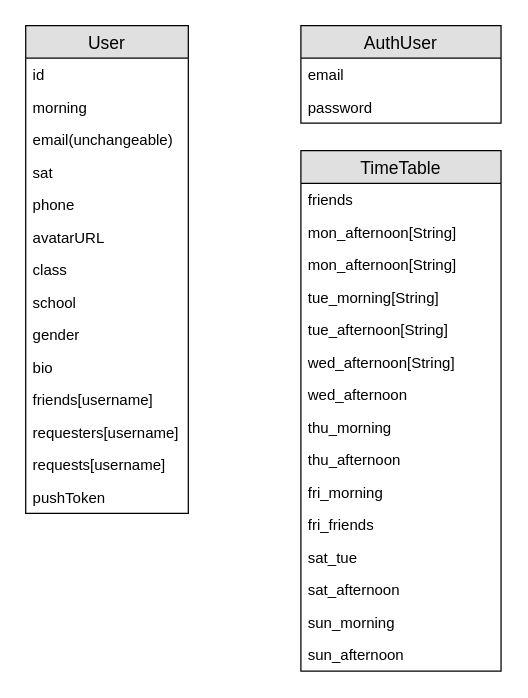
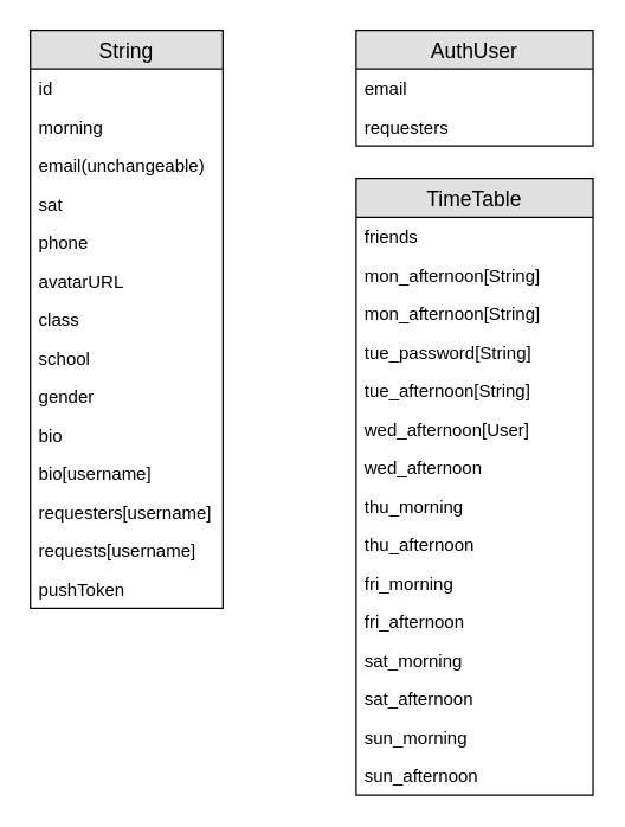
  <mxCell id="0" />
  <mxCell id="1" parent="0" />
- <mxCell id="2" value="User" style="swimlane;fontStyle=0;childLayout=stackLayout;horizontal=1;startSize=26;fillColor=#e0e0e0;horizontalStack=0;resizeParent=1;resizeParentMax=0;resizeLast=0;collapsible=1;marginBottom=0;swimlaneFillColor=#ffffff;align=center;fontSize=14;" parent="1" vertex="1"><mxGeometry x="20" y="20" width="130" height="390" as="geometry" /></mxCell>
+ <mxCell id="2" value="String" style="swimlane;fontStyle=0;childLayout=stackLayout;horizontal=1;startSize=26;fillColor=#e0e0e0;horizontalStack=0;resizeParent=1;resizeParentMax=0;resizeLast=0;collapsible=1;marginBottom=0;swimlaneFillColor=#ffffff;align=center;fontSize=14;" parent="1" vertex="1"><mxGeometry x="20" y="20" width="130" height="390" as="geometry" /></mxCell>
  <mxCell id="3" value="id" style="text;strokeColor=none;fillColor=none;spacingLeft=4;spacingRight=4;overflow=hidden;rotatable=0;points=[[0,0.5],[1,0.5]];portConstraint=eastwest;fontSize=12;" parent="2" vertex="1"><mxGeometry y="26" width="130" height="26" as="geometry" /></mxCell>
  <mxCell id="4" value="morning&#10;" style="text;strokeColor=none;fillColor=none;spacingLeft=4;spacingRight=4;overflow=hidden;rotatable=0;points=[[0,0.5],[1,0.5]];portConstraint=eastwest;fontSize=12;" parent="2" vertex="1"><mxGeometry y="52" width="130" height="26" as="geometry" /></mxCell>
  <mxCell id="5" value="email(unchangeable)" style="text;strokeColor=none;fillColor=none;spacingLeft=4;spacingRight=4;overflow=hidden;rotatable=0;points=[[0,0.5],[1,0.5]];portConstraint=eastwest;fontSize=12;" parent="2" vertex="1"><mxGeometry y="78" width="130" height="26" as="geometry" /></mxCell>
  <mxCell id="6" value="sat" style="text;strokeColor=none;fillColor=none;spacingLeft=4;spacingRight=4;overflow=hidden;rotatable=0;points=[[0,0.5],[1,0.5]];portConstraint=eastwest;fontSize=12;" parent="2" vertex="1"><mxGeometry y="104" width="130" height="26" as="geometry" /></mxCell>
  <mxCell id="7" value="phone&#10;" style="text;strokeColor=none;fillColor=none;spacingLeft=4;spacingRight=4;overflow=hidden;rotatable=0;points=[[0,0.5],[1,0.5]];portConstraint=eastwest;fontSize=12;" parent="2" vertex="1"><mxGeometry y="130" width="130" height="26" as="geometry" /></mxCell>
  <mxCell id="8" value="avatarURL&#10;" style="text;strokeColor=none;fillColor=none;spacingLeft=4;spacingRight=4;overflow=hidden;rotatable=0;points=[[0,0.5],[1,0.5]];portConstraint=eastwest;fontSize=12;" parent="2" vertex="1"><mxGeometry y="156" width="130" height="26" as="geometry" /></mxCell>
  <mxCell id="9" value="class" style="text;strokeColor=none;fillColor=none;spacingLeft=4;spacingRight=4;overflow=hidden;rotatable=0;points=[[0,0.5],[1,0.5]];portConstraint=eastwest;fontSize=12;" parent="2" vertex="1"><mxGeometry y="182" width="130" height="26" as="geometry" /></mxCell>
  <mxCell id="10" value="school&#10;" style="text;strokeColor=none;fillColor=none;spacingLeft=4;spacingRight=4;overflow=hidden;rotatable=0;points=[[0,0.5],[1,0.5]];portConstraint=eastwest;fontSize=12;" parent="2" vertex="1"><mxGeometry y="208" width="130" height="26" as="geometry" /></mxCell>
  <mxCell id="11" value="gender" style="text;strokeColor=none;fillColor=none;spacingLeft=4;spacingRight=4;overflow=hidden;rotatable=0;points=[[0,0.5],[1,0.5]];portConstraint=eastwest;fontSize=12;" parent="2" vertex="1"><mxGeometry y="234" width="130" height="26" as="geometry" /></mxCell>
  <mxCell id="12" value="bio" style="text;strokeColor=none;fillColor=none;spacingLeft=4;spacingRight=4;overflow=hidden;rotatable=0;points=[[0,0.5],[1,0.5]];portConstraint=eastwest;fontSize=12;" parent="2" vertex="1"><mxGeometry y="260" width="130" height="26" as="geometry" /></mxCell>
- <mxCell id="13" value="friends[username]" style="text;strokeColor=none;fillColor=none;spacingLeft=4;spacingRight=4;overflow=hidden;rotatable=0;points=[[0,0.5],[1,0.5]];portConstraint=eastwest;fontSize=12;" parent="2" vertex="1"><mxGeometry y="286" width="130" height="26" as="geometry" /></mxCell>
+ <mxCell id="13" value="bio[username]" style="text;strokeColor=none;fillColor=none;spacingLeft=4;spacingRight=4;overflow=hidden;rotatable=0;points=[[0,0.5],[1,0.5]];portConstraint=eastwest;fontSize=12;" parent="2" vertex="1"><mxGeometry y="286" width="130" height="26" as="geometry" /></mxCell>
  <mxCell id="14" value="requesters[username]" style="text;strokeColor=none;fillColor=none;spacingLeft=4;spacingRight=4;overflow=hidden;rotatable=0;points=[[0,0.5],[1,0.5]];portConstraint=eastwest;fontSize=12;" parent="2" vertex="1"><mxGeometry y="312" width="130" height="26" as="geometry" /></mxCell>
  <mxCell id="15" value="requests[username]" style="text;strokeColor=none;fillColor=none;spacingLeft=4;spacingRight=4;overflow=hidden;rotatable=0;points=[[0,0.5],[1,0.5]];portConstraint=eastwest;fontSize=12;" parent="2" vertex="1"><mxGeometry y="338" width="130" height="26" as="geometry" /></mxCell>
  <mxCell id="16" value="pushToken" style="text;strokeColor=none;fillColor=none;spacingLeft=4;spacingRight=4;overflow=hidden;rotatable=0;points=[[0,0.5],[1,0.5]];portConstraint=eastwest;fontSize=12;" parent="2" vertex="1"><mxGeometry y="364" width="130" height="26" as="geometry" /></mxCell>
  <mxCell id="17" value="AuthUser" style="swimlane;fontStyle=0;childLayout=stackLayout;horizontal=1;startSize=26;fillColor=#e0e0e0;horizontalStack=0;resizeParent=1;resizeParentMax=0;resizeLast=0;collapsible=1;marginBottom=0;swimlaneFillColor=#ffffff;align=center;fontSize=14;" parent="1" vertex="1"><mxGeometry x="240" y="20" width="160" height="78" as="geometry" /></mxCell>
  <mxCell id="18" value="email" style="text;strokeColor=none;fillColor=none;spacingLeft=4;spacingRight=4;overflow=hidden;rotatable=0;points=[[0,0.5],[1,0.5]];portConstraint=eastwest;fontSize=12;" parent="17" vertex="1"><mxGeometry y="26" width="160" height="26" as="geometry" /></mxCell>
- <mxCell id="19" value="password" style="text;strokeColor=none;fillColor=none;spacingLeft=4;spacingRight=4;overflow=hidden;rotatable=0;points=[[0,0.5],[1,0.5]];portConstraint=eastwest;fontSize=12;" parent="17" vertex="1"><mxGeometry y="52" width="160" height="26" as="geometry" /></mxCell>
+ <mxCell id="19" value="requesters" style="text;strokeColor=none;fillColor=none;spacingLeft=4;spacingRight=4;overflow=hidden;rotatable=0;points=[[0,0.5],[1,0.5]];portConstraint=eastwest;fontSize=12;" parent="17" vertex="1"><mxGeometry y="52" width="160" height="26" as="geometry" /></mxCell>
  <mxCell id="20" value="TimeTable" style="swimlane;fontStyle=0;childLayout=stackLayout;horizontal=1;startSize=26;fillColor=#e0e0e0;horizontalStack=0;resizeParent=1;resizeParentMax=0;resizeLast=0;collapsible=1;marginBottom=0;swimlaneFillColor=#ffffff;align=center;fontSize=14;" parent="1" vertex="1"><mxGeometry x="240" y="120" width="160" height="416" as="geometry" /></mxCell>
  <mxCell id="21" value="friends" style="text;strokeColor=none;fillColor=none;spacingLeft=4;spacingRight=4;overflow=hidden;rotatable=0;points=[[0,0.5],[1,0.5]];portConstraint=eastwest;fontSize=12;" parent="20" vertex="1"><mxGeometry y="26" width="160" height="26" as="geometry" /></mxCell>
  <mxCell id="22" value="mon_afternoon[String]" style="text;strokeColor=none;fillColor=none;spacingLeft=4;spacingRight=4;overflow=hidden;rotatable=0;points=[[0,0.5],[1,0.5]];portConstraint=eastwest;fontSize=12;" parent="20" vertex="1"><mxGeometry y="52" width="160" height="26" as="geometry" /></mxCell>
  <mxCell id="23" value="mon_afternoon[String]" style="text;strokeColor=none;fillColor=none;spacingLeft=4;spacingRight=4;overflow=hidden;rotatable=0;points=[[0,0.5],[1,0.5]];portConstraint=eastwest;fontSize=12;" parent="20" vertex="1"><mxGeometry y="78" width="160" height="26" as="geometry" /></mxCell>
- <mxCell id="24" value="tue_morning[String]" style="text;strokeColor=none;fillColor=none;spacingLeft=4;spacingRight=4;overflow=hidden;rotatable=0;points=[[0,0.5],[1,0.5]];portConstraint=eastwest;fontSize=12;" parent="20" vertex="1"><mxGeometry y="104" width="160" height="26" as="geometry" /></mxCell>
+ <mxCell id="24" value="tue_password[String]" style="text;strokeColor=none;fillColor=none;spacingLeft=4;spacingRight=4;overflow=hidden;rotatable=0;points=[[0,0.5],[1,0.5]];portConstraint=eastwest;fontSize=12;" parent="20" vertex="1"><mxGeometry y="104" width="160" height="26" as="geometry" /></mxCell>
  <mxCell id="25" value="tue_afternoon[String]" style="text;strokeColor=none;fillColor=none;spacingLeft=4;spacingRight=4;overflow=hidden;rotatable=0;points=[[0,0.5],[1,0.5]];portConstraint=eastwest;fontSize=12;" parent="20" vertex="1"><mxGeometry y="130" width="160" height="26" as="geometry" /></mxCell>
- <mxCell id="26" value="wed_afternoon[String]" style="text;strokeColor=none;fillColor=none;spacingLeft=4;spacingRight=4;overflow=hidden;rotatable=0;points=[[0,0.5],[1,0.5]];portConstraint=eastwest;fontSize=12;" parent="20" vertex="1"><mxGeometry y="156" width="160" height="26" as="geometry" /></mxCell>
+ <mxCell id="26" value="wed_afternoon[User]" style="text;strokeColor=none;fillColor=none;spacingLeft=4;spacingRight=4;overflow=hidden;rotatable=0;points=[[0,0.5],[1,0.5]];portConstraint=eastwest;fontSize=12;" parent="20" vertex="1"><mxGeometry y="156" width="160" height="26" as="geometry" /></mxCell>
  <mxCell id="27" value="wed_afternoon" style="text;strokeColor=none;fillColor=none;spacingLeft=4;spacingRight=4;overflow=hidden;rotatable=0;points=[[0,0.5],[1,0.5]];portConstraint=eastwest;fontSize=12;" parent="20" vertex="1"><mxGeometry y="182" width="160" height="26" as="geometry" /></mxCell>
  <mxCell id="28" value="thu_morning" style="text;strokeColor=none;fillColor=none;spacingLeft=4;spacingRight=4;overflow=hidden;rotatable=0;points=[[0,0.5],[1,0.5]];portConstraint=eastwest;fontSize=12;" parent="20" vertex="1"><mxGeometry y="208" width="160" height="26" as="geometry" /></mxCell>
  <mxCell id="29" value="thu_afternoon" style="text;strokeColor=none;fillColor=none;spacingLeft=4;spacingRight=4;overflow=hidden;rotatable=0;points=[[0,0.5],[1,0.5]];portConstraint=eastwest;fontSize=12;" parent="20" vertex="1"><mxGeometry y="234" width="160" height="26" as="geometry" /></mxCell>
  <mxCell id="30" value="fri_morning" style="text;strokeColor=none;fillColor=none;spacingLeft=4;spacingRight=4;overflow=hidden;rotatable=0;points=[[0,0.5],[1,0.5]];portConstraint=eastwest;fontSize=12;" parent="20" vertex="1"><mxGeometry y="260" width="160" height="26" as="geometry" /></mxCell>
- <mxCell id="31" value="fri_friends" style="text;strokeColor=none;fillColor=none;spacingLeft=4;spacingRight=4;overflow=hidden;rotatable=0;points=[[0,0.5],[1,0.5]];portConstraint=eastwest;fontSize=12;" parent="20" vertex="1"><mxGeometry y="286" width="160" height="26" as="geometry" /></mxCell>
- <mxCell id="32" value="sat_tue" style="text;strokeColor=none;fillColor=none;spacingLeft=4;spacingRight=4;overflow=hidden;rotatable=0;points=[[0,0.5],[1,0.5]];portConstraint=eastwest;fontSize=12;" parent="20" vertex="1"><mxGeometry y="312" width="160" height="26" as="geometry" /></mxCell>
+ <mxCell id="31" value="fri_afternoon" style="text;strokeColor=none;fillColor=none;spacingLeft=4;spacingRight=4;overflow=hidden;rotatable=0;points=[[0,0.5],[1,0.5]];portConstraint=eastwest;fontSize=12;" parent="20" vertex="1"><mxGeometry y="286" width="160" height="26" as="geometry" /></mxCell>
+ <mxCell id="32" value="sat_morning" style="text;strokeColor=none;fillColor=none;spacingLeft=4;spacingRight=4;overflow=hidden;rotatable=0;points=[[0,0.5],[1,0.5]];portConstraint=eastwest;fontSize=12;" parent="20" vertex="1"><mxGeometry y="312" width="160" height="26" as="geometry" /></mxCell>
  <mxCell id="33" value="sat_afternoon" style="text;strokeColor=none;fillColor=none;spacingLeft=4;spacingRight=4;overflow=hidden;rotatable=0;points=[[0,0.5],[1,0.5]];portConstraint=eastwest;fontSize=12;" parent="20" vertex="1"><mxGeometry y="338" width="160" height="26" as="geometry" /></mxCell>
  <mxCell id="34" value="sun_morning" style="text;strokeColor=none;fillColor=none;spacingLeft=4;spacingRight=4;overflow=hidden;rotatable=0;points=[[0,0.5],[1,0.5]];portConstraint=eastwest;fontSize=12;" parent="20" vertex="1"><mxGeometry y="364" width="160" height="26" as="geometry" /></mxCell>
  <mxCell id="35" value="sun_afternoon" style="text;strokeColor=none;fillColor=none;spacingLeft=4;spacingRight=4;overflow=hidden;rotatable=0;points=[[0,0.5],[1,0.5]];portConstraint=eastwest;fontSize=12;" parent="20" vertex="1"><mxGeometry y="390" width="160" height="26" as="geometry" /></mxCell>
